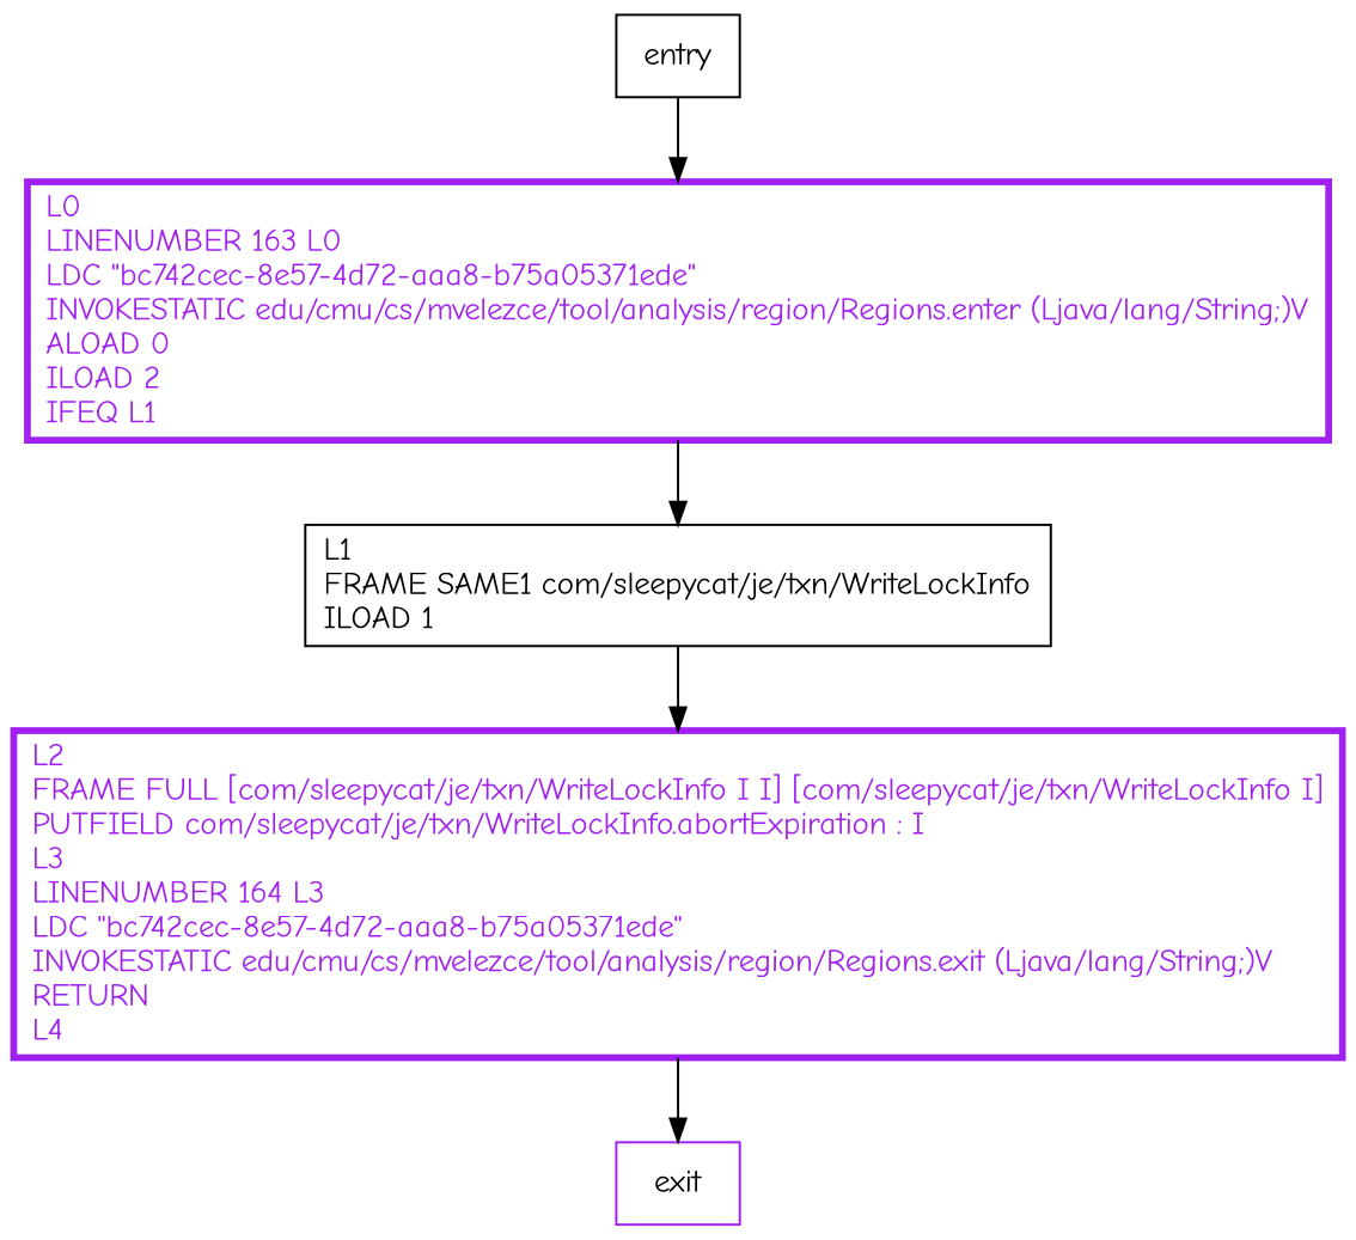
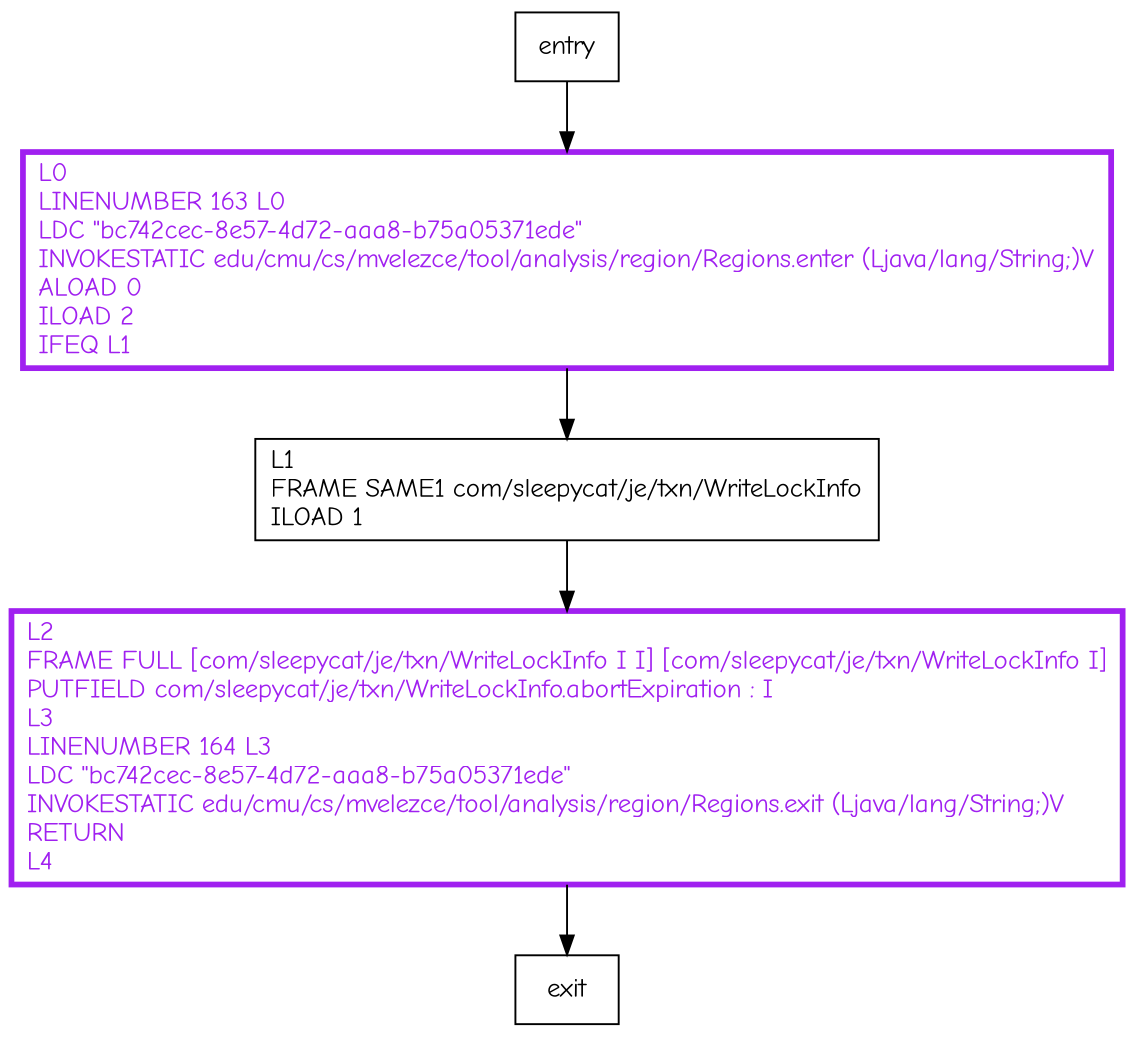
  digraph {
    fontname="Comic Neue"
    node [fontname="Comic Neue" shape=record]
    edge [fontname="Comic Neue"]
    n1 [color=purple fontcolor=purple label="L2\lFRAME FULL [com/sleepycat/je/txn/WriteLockInfo I I] [com/sleepycat/je/txn/WriteLockInfo I]\lPUTFIELD com/sleepycat/je/txn/WriteLockInfo.abortExpiration : I\lL3\lLINENUMBER 164 L3\lLDC \"bc742cec-8e57-4d72-aaa8-b75a05371ede\"\lINVOKESTATIC edu/cmu/cs/mvelezce/tool/analysis/region/Regions.exit (Ljava/lang/String;)V\lRETURN\lL4\l" penwidth=3]
-   exit [color=purple]
+   exit
    n3 [label="L1\lFRAME SAME1 com/sleepycat/je/txn/WriteLockInfo\lILOAD 1\l"]
    n4 [color=purple fontcolor=purple label="L0\lLINENUMBER 163 L0\lLDC \"bc742cec-8e57-4d72-aaa8-b75a05371ede\"\lINVOKESTATIC edu/cmu/cs/mvelezce/tool/analysis/region/Regions.enter (Ljava/lang/String;)V\lALOAD 0\lILOAD 2\lIFEQ L1\l" penwidth=3]
    entry
    n1 -> exit
    n3 -> n1
    n4 -> n3
    entry -> n4
  }
